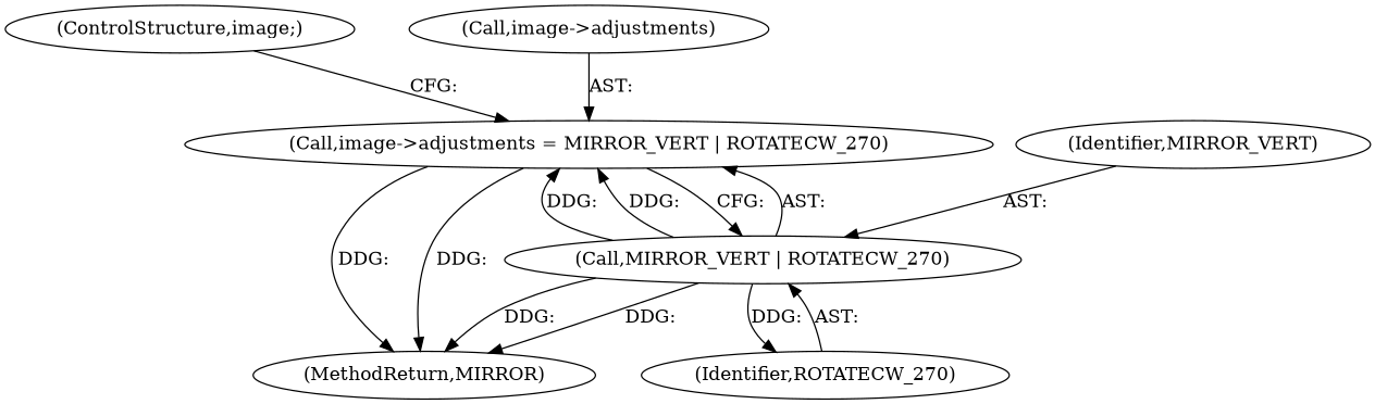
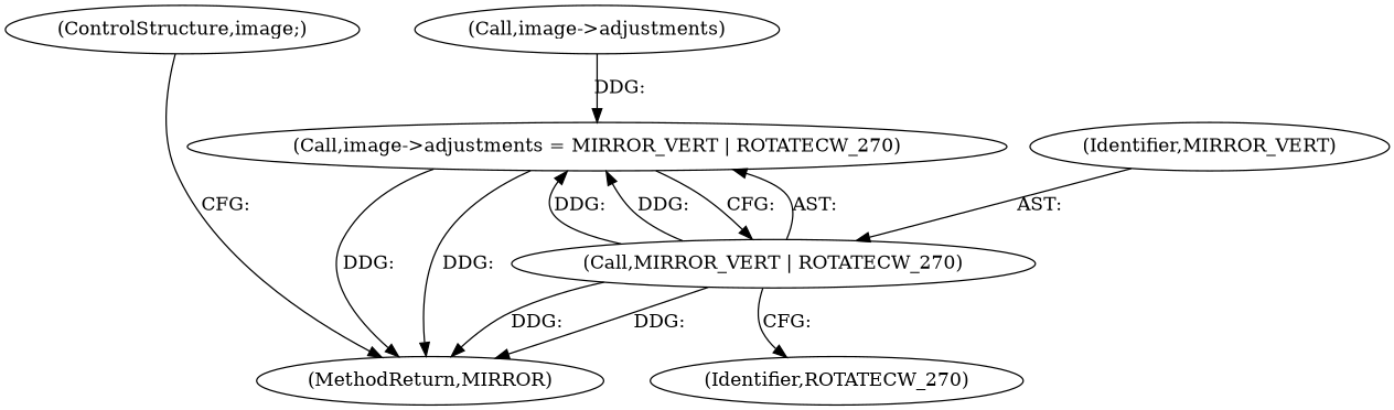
  digraph {
    n1 [label="(Call,image->adjustments = MIRROR_VERT | ROTATECW_270)"]
    n2 [label="(Call,MIRROR_VERT | ROTATECW_270)"]
    n3 [label="(MethodReturn,MIRROR)"]
    n4 [label="(Identifier,ROTATECW_270)"]
    n5 [label="(Call,image->adjustments)"]
    n6 [label="(ControlStructure,image;)"]
    n7 [label="(Identifier,MIRROR_VERT)"]
    n1 -> n2 [label="CFG: "]
    n1 -> n3 [label="DDG: "]
    n1 -> n3 [label="DDG: "]
    n2 -> n1 [label="AST: "]
    n2 -> n1 [label="DDG: "]
    n2 -> n1 [label="DDG: "]
    n2 -> n3 [label="DDG: "]
    n2 -> n3 [label="DDG: "]
-   n2 -> n4 [label="DDG: "]
-   n4 -> n2 [label="AST: "]
-   n5 -> n1 [label="AST: "]
-   n6 -> n1 [label="CFG: "]
+   n2 -> n4 [label="CFG: "]
+   n5 -> n1 [label="DDG: "]
+   n6 -> n3 [label="CFG: "]
    n7 -> n2 [label="AST: "]
  }
